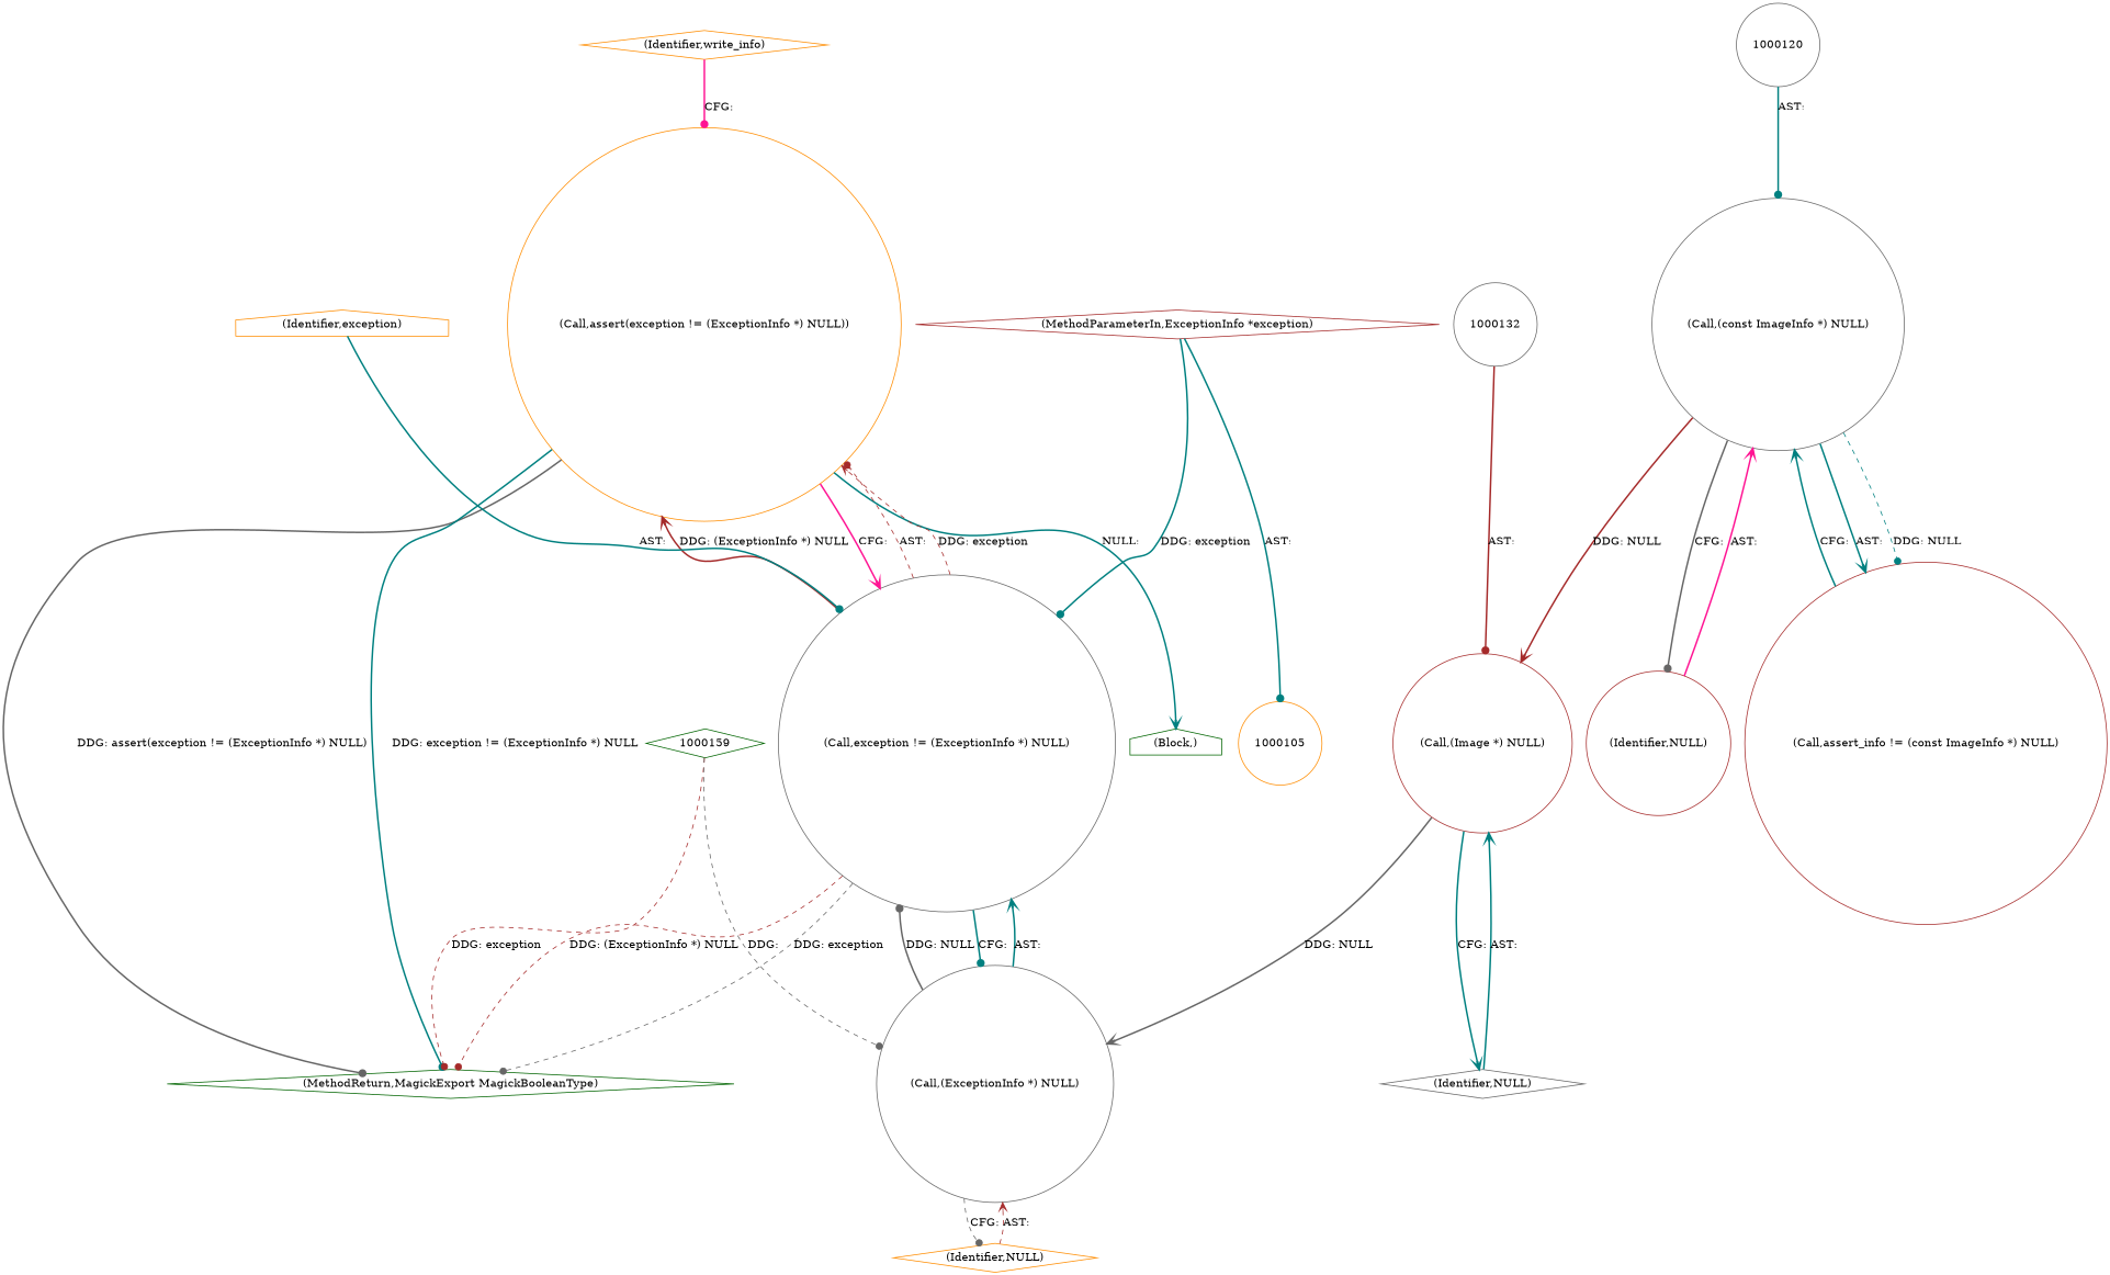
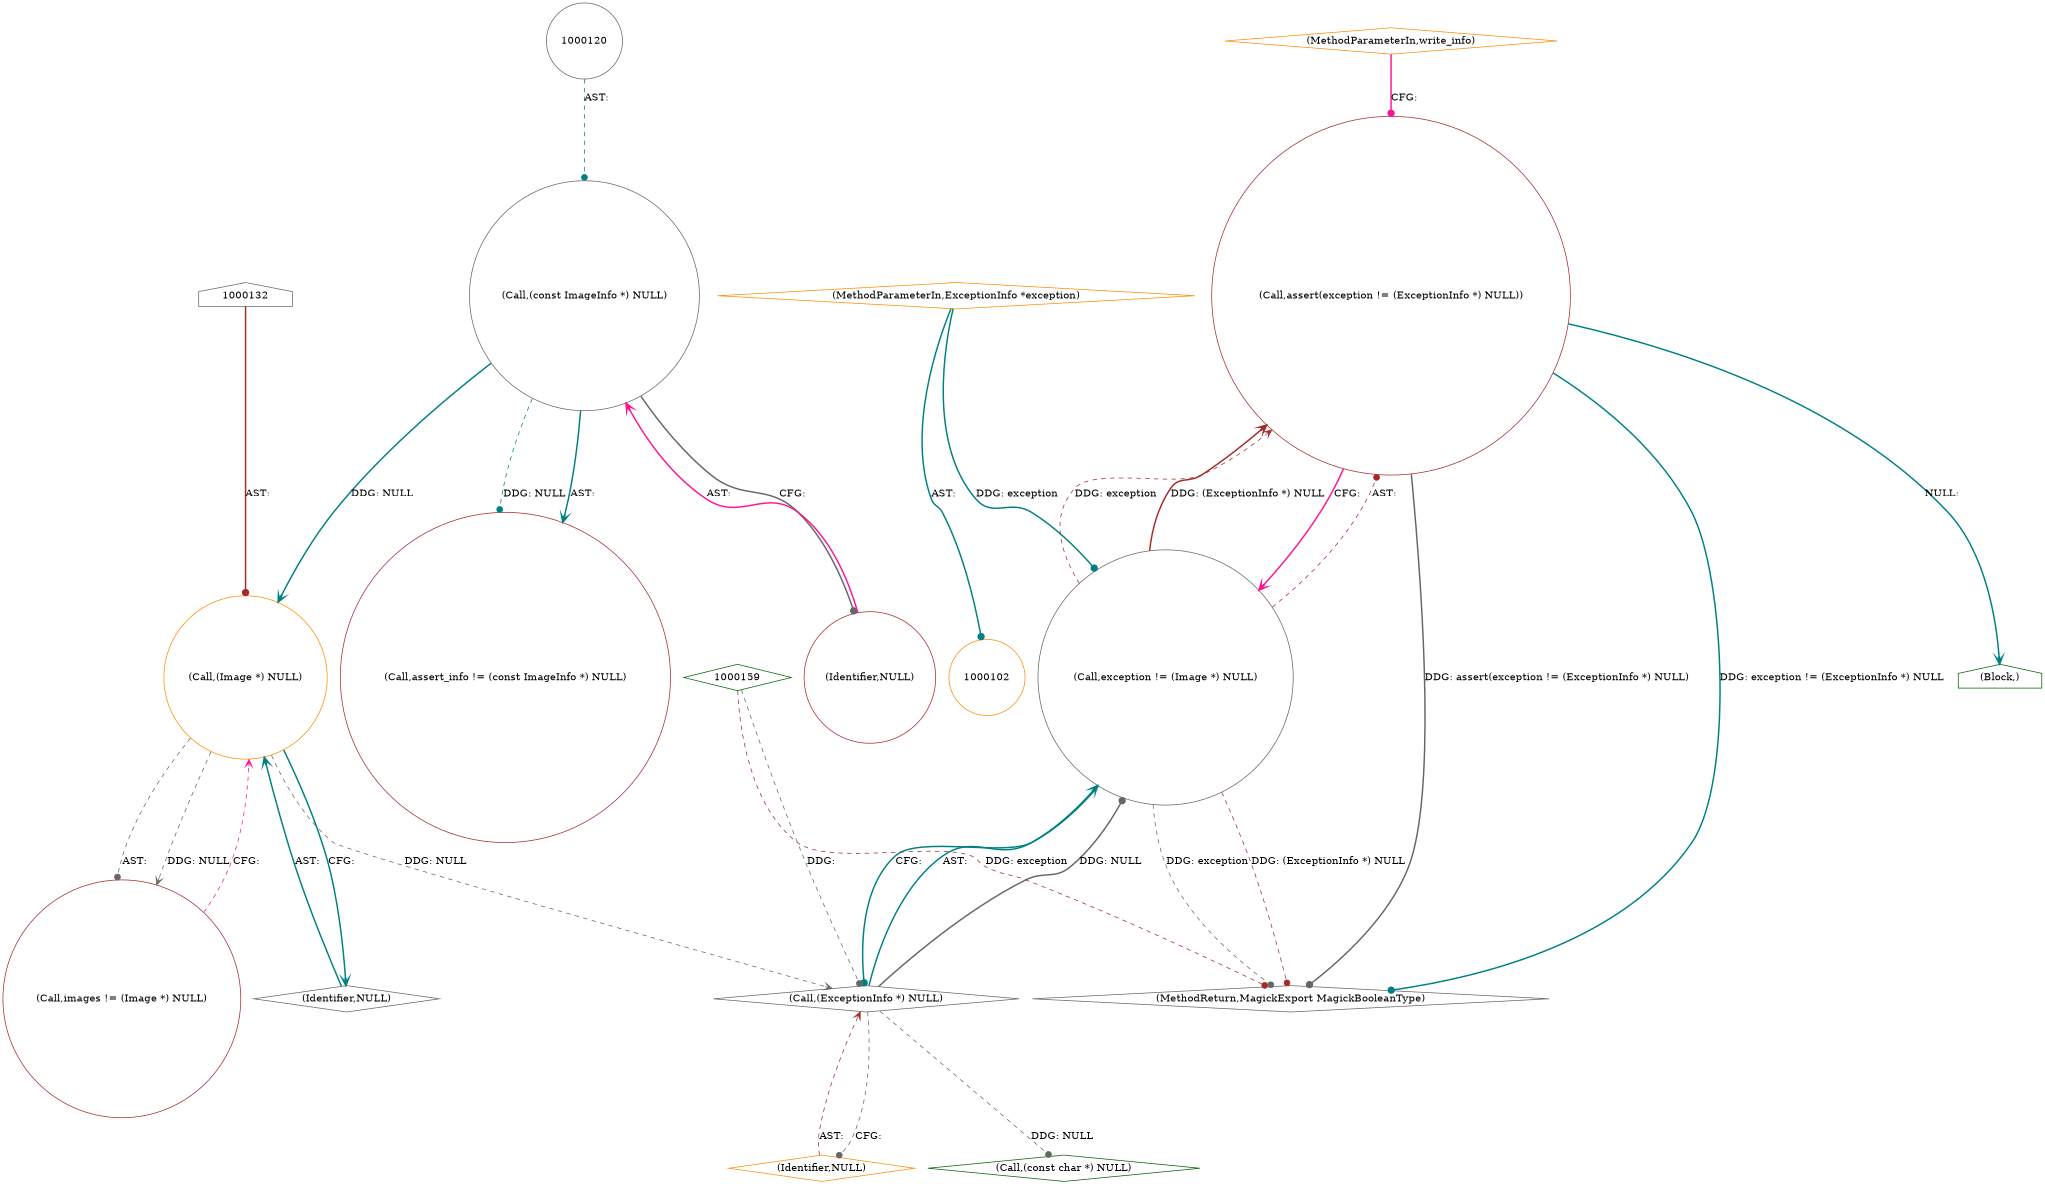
  digraph {
    node [color=gray40 shape=circle]
    edge [arrowhead=dot color=teal style=bold]
-   n1 [color=darkorange label="(Call,assert(exception != (ExceptionInfo *) NULL))"]
-   n2 [label="(Call,exception != (ExceptionInfo *) NULL)"]
+   n1 [color=brown label="(Call,assert(exception != (ExceptionInfo *) NULL))"]
+   n2 [label="(Call,exception != (Image *) NULL)"]
    n3 [color=darkgreen label="(Block,)" shape=house]
-   n4 [color=darkgreen label="(MethodReturn,MagickExport MagickBooleanType)" shape=diamond]
-   n5 [label="(Call,(ExceptionInfo *) NULL)"]
+   n4 [label="(MethodReturn,MagickExport MagickBooleanType)" shape=diamond]
+   n5 [label="(Call,(ExceptionInfo *) NULL)" shape=diamond]
    n6 [color=darkorange label="(Identifier,NULL)" shape=diamond]
-   n8 [color=brown label="(MethodParameterIn,ExceptionInfo *exception)" shape=diamond]
-   1000102 [color=darkorange label=1000105]
-   n10 [color=brown label="(Call,(Image *) NULL)"]
+   n7 [color=darkgreen label="(Call,(const char *) NULL)" shape=diamond]
+   n8 [color=darkorange label="(MethodParameterIn,ExceptionInfo *exception)" shape=diamond]
+   1000102 [color=darkorange]
+   n10 [color=darkorange label="(Call,(Image *) NULL)"]
    n11 [label="(Identifier,NULL)" shape=diamond]
+   n12 [color=brown label="(Call,images != (Image *) NULL)"]
    n13 [label="(Call,(const ImageInfo *) NULL)"]
    n14 [color=brown label="(Call,assert_info != (const ImageInfo *) NULL)"]
    n15 [color=brown label="(Identifier,NULL)"]
-   n16 [color=darkorange label="(Identifier,write_info)" shape=diamond]
-   n17 [color=darkorange label="(Identifier,exception)" shape=house]
+   n16 [color=darkorange label="(MethodParameterIn,write_info)" shape=diamond]
    1000159 [color=darkgreen shape=diamond]
-   1000132
+   1000132 [shape=house]
    1000120
    n1 -> n2 [arrowhead=vee color=deeppink label="CFG: "]
    n1 -> n3 [arrowhead=vee label="NULL: "]
    n1 -> n4 [color=gray40 label="DDG: assert(exception != (ExceptionInfo *) NULL)"]
    n1 -> n4 [label="DDG: exception != (ExceptionInfo *) NULL"]
    n2 -> n1 [color=brown label="AST: " style=dashed]
    n2 -> n1 [arrowhead=vee color=brown label="DDG: exception" style=dashed]
    n2 -> n1 [arrowhead=vee color=brown label="DDG: (ExceptionInfo *) NULL"]
    n2 -> n4 [color=gray40 label="DDG: exception" style=dashed]
    n2 -> n4 [color=brown label="DDG: (ExceptionInfo *) NULL" style=dashed]
    n2 -> n5 [label="CFG: "]
    n5 -> n2 [arrowhead=vee label="AST: "]
    n5 -> n2 [color=gray40 label="DDG: NULL"]
    n5 -> n6 [color=gray40 label="CFG: " style=dashed]
+   n5 -> n7 [color=gray40 label="DDG: NULL" style=dashed]
    n6 -> n5 [arrowhead=vee color=brown label="AST: " style=dashed]
    n8 -> n2 [label="DDG: exception"]
    n8 -> 1000102 [label="AST: "]
-   n10 -> n5 [arrowhead=vee color=gray40 label="DDG: NULL"]
+   n10 -> n5 [arrowhead=vee color=gray40 label="DDG: NULL" style=dashed]
    n10 -> n11 [arrowhead=vee label="CFG: "]
+   n10 -> n12 [color=gray40 label="AST: " style=dashed]
+   n10 -> n12 [arrowhead=vee color=gray40 label="DDG: NULL" style=dashed]
    n11 -> n10 [arrowhead=vee label="AST: "]
-   n13 -> n10 [arrowhead=vee color=brown label="DDG: NULL"]
+   n12 -> n10 [arrowhead=vee color=deeppink label="CFG: " style=dashed]
+   n13 -> n10 [arrowhead=vee label="DDG: NULL"]
    n13 -> n14 [arrowhead=vee label="AST: "]
    n13 -> n14 [label="DDG: NULL" style=dashed]
    n13 -> n15 [color=gray40 label="CFG: "]
-   n14 -> n13 [arrowhead=vee label="CFG: "]
    n15 -> n13 [arrowhead=vee color=deeppink label="AST: "]
    n16 -> n1 [color=deeppink label="CFG: "]
-   n17 -> n2 [label="AST: "]
    1000159 -> n4 [color=brown label="DDG: exception" style=dashed]
    1000159 -> n5 [color=gray40 label="DDG: " style=dashed]
    1000132 -> n10 [color=brown label="AST: "]
-   1000120 -> n13 [label="AST: "]
+   1000120 -> n13 [label="AST: " style=dashed]
  }
